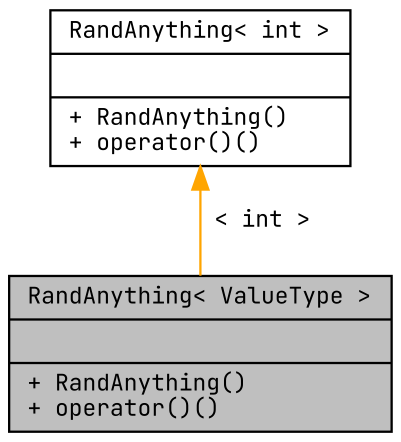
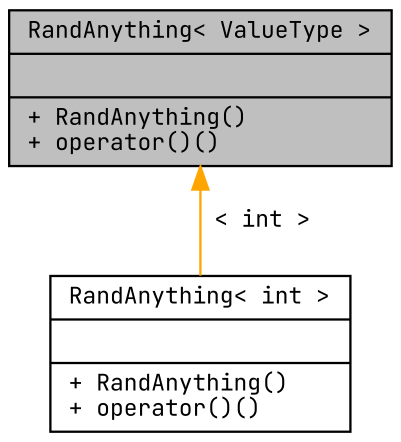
  digraph {
    fontname="JetBrains Mono"
    node [color=black fontname="JetBrains Mono" fontsize=10 shape=record style=filled]
    n1 [fillcolor=grey75 fontcolor=black height=0.2 label="{RandAnything\< ValueType \>\n||+ RandAnything()\l+ operator()()\l}" width=0.4]
    n2 [fillcolor=white height=0.2 label="{RandAnything\< int \>\n||+ RandAnything()\l+ operator()()\l}" width=0.4]
-   n2 -> n1 [color=orange dir=back fontname="JetBrains Mono" fontsize=10 label=" \< int \>" labelfontname=Helvetica labelfontsize=10 style=solid]
+   n1 -> n2 [color=orange dir=back fontname="JetBrains Mono" fontsize=10 label=" \< int \>" labelfontname=Helvetica labelfontsize=10 style=solid]
  }
